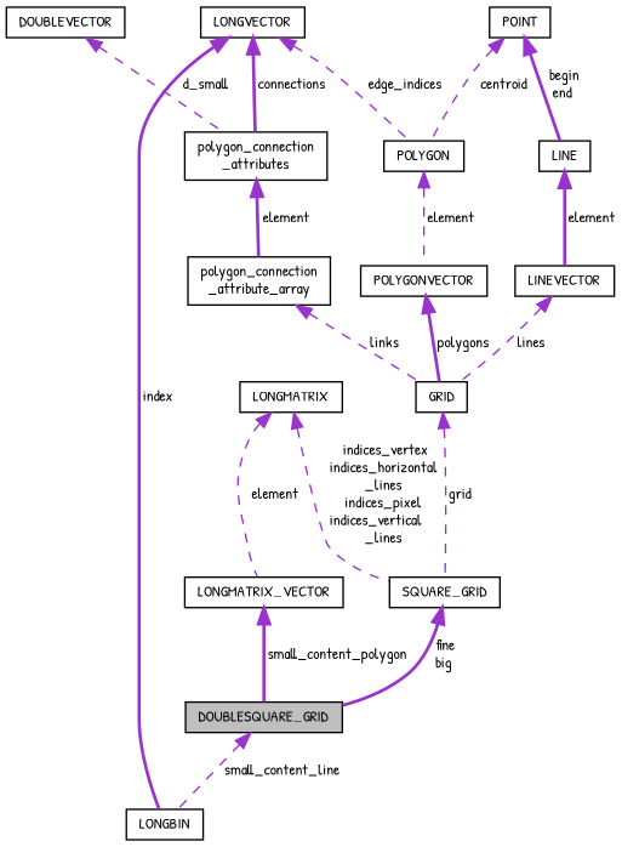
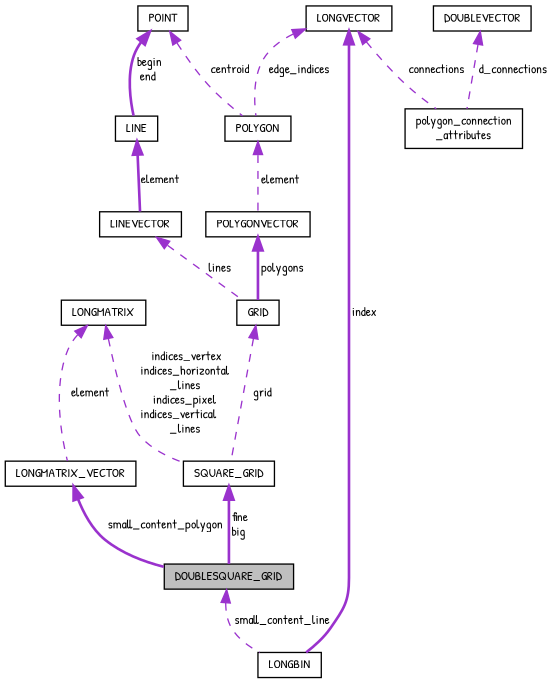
  digraph {
    fontname="Patrick Hand"
    node [color=black fontname="Patrick Hand" fontsize=10 shape=record]
    edge [color=darkorchid3 dir=back fontname="Patrick Hand" fontsize=10 labelfontname=FreeSans labelfontsize=10 style=dashed]
    n1 [fillcolor=grey75 fontcolor=black height=0.2 label=DOUBLESQUARE_GRID style=filled width=0.4]
    n2 [height=0.2 label=LONGBIN width=0.4]
    n3 [height=0.2 label=LONGVECTOR width=0.4]
    n4 [height=0.2 label="polygon_connection\l_attributes" width=0.4]
    n5 [height=0.2 label=POLYGON width=0.4]
-   n6 [height=0.2 label="polygon_connection\l_attribute_array" width=0.4]
    n7 [height=0.2 label=POLYGONVECTOR width=0.4]
    n8 [height=0.2 label=LONGMATRIX_VECTOR width=0.4]
    n9 [height=0.2 label=LONGMATRIX width=0.4]
    n10 [height=0.2 label=SQUARE_GRID width=0.4]
    n11 [height=0.2 label=GRID width=0.4]
    n12 [height=0.2 label=DOUBLEVECTOR width=0.4]
    n13 [height=0.2 label=LINEVECTOR width=0.4]
    n14 [height=0.2 label=LINE width=0.4]
    n15 [height=0.2 label=POINT width=0.4]
    n1 -> n2 [label=" small_content_line"]
    n3 -> n2 [label=" index" style=bold]
-   n3 -> n4 [label=" connections" style=bold]
+   n3 -> n4 [label=" connections"]
    n3 -> n5 [label=" edge_indices"]
-   n4 -> n6 [label=" element" style=bold]
    n5 -> n7 [label=" element"]
-   n6 -> n11 [label=" links"]
    n7 -> n11 [label=" polygons" style=bold]
    n8 -> n1 [label=" small_content_polygon" style=bold]
    n9 -> n8 [label=" element"]
    n9 -> n10 [label=" indices_vertex\nindices_horizontal\l_lines\nindices_pixel\nindices_vertical\l_lines"]
    n10 -> n1 [label=" fine\nbig" style=bold]
    n11 -> n10 [label=" grid"]
-   n12 -> n4 [label=" d_small"]
+   n12 -> n4 [label=" d_connections"]
    n13 -> n11 [label=" lines"]
    n14 -> n13 [label=" element" style=bold]
    n15 -> n5 [label=" centroid"]
    n15 -> n14 [label=" begin\nend" style=bold]
  }
